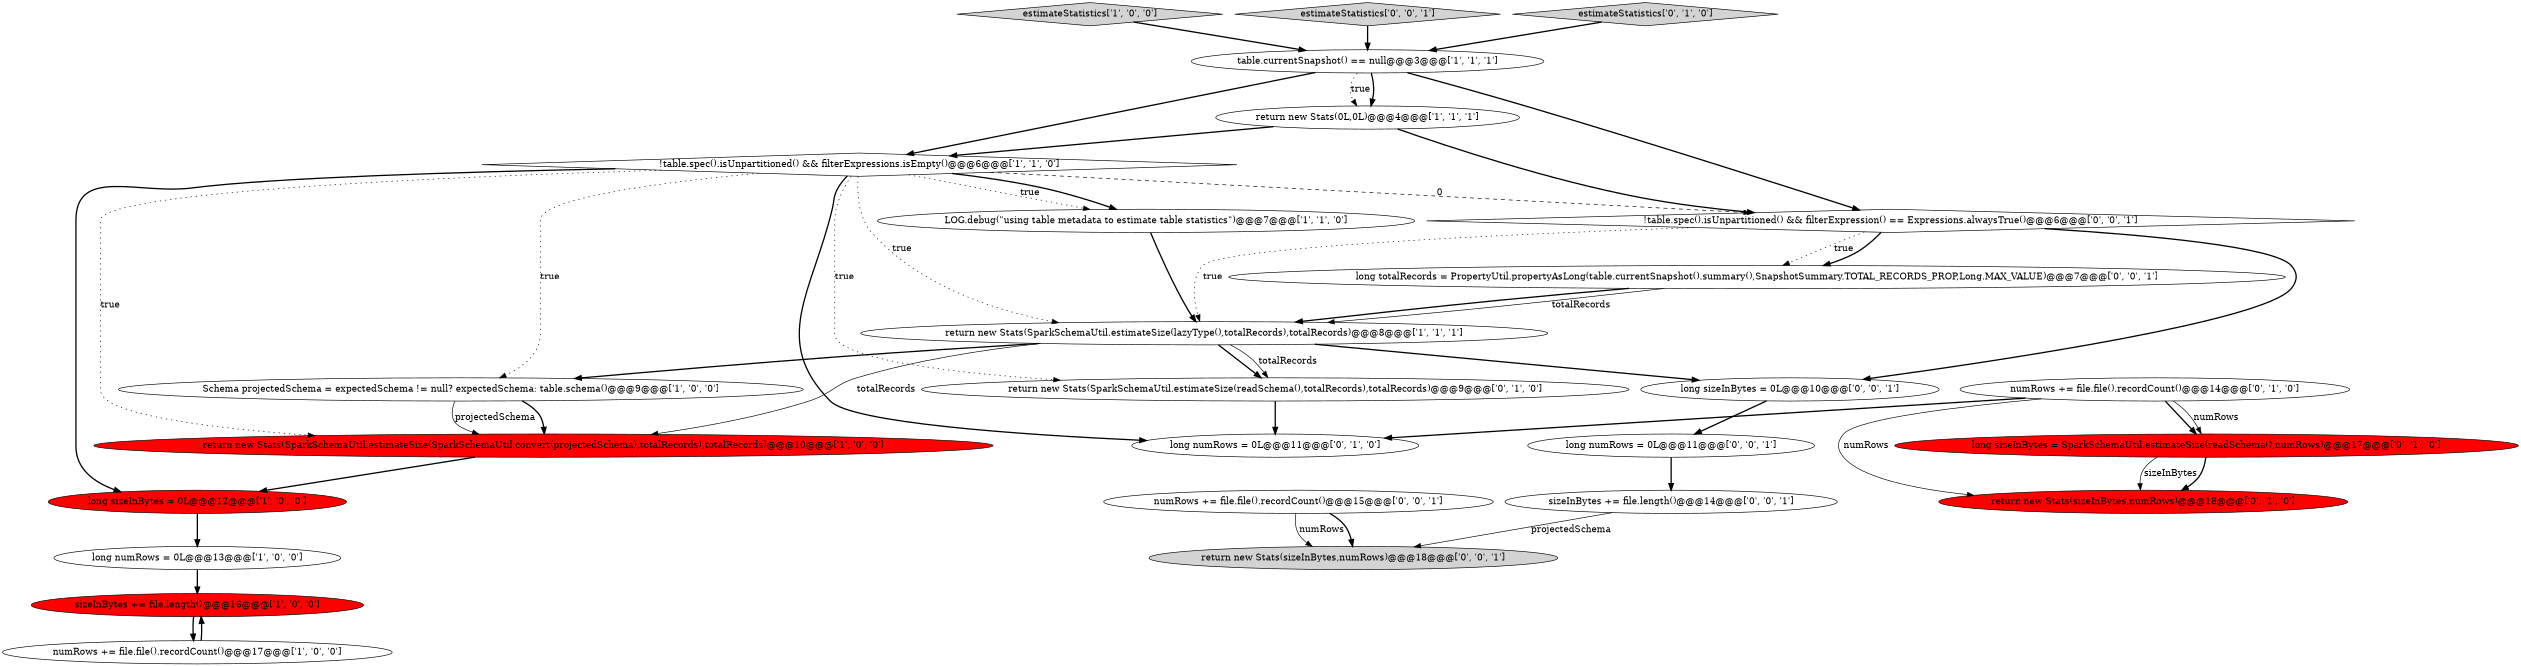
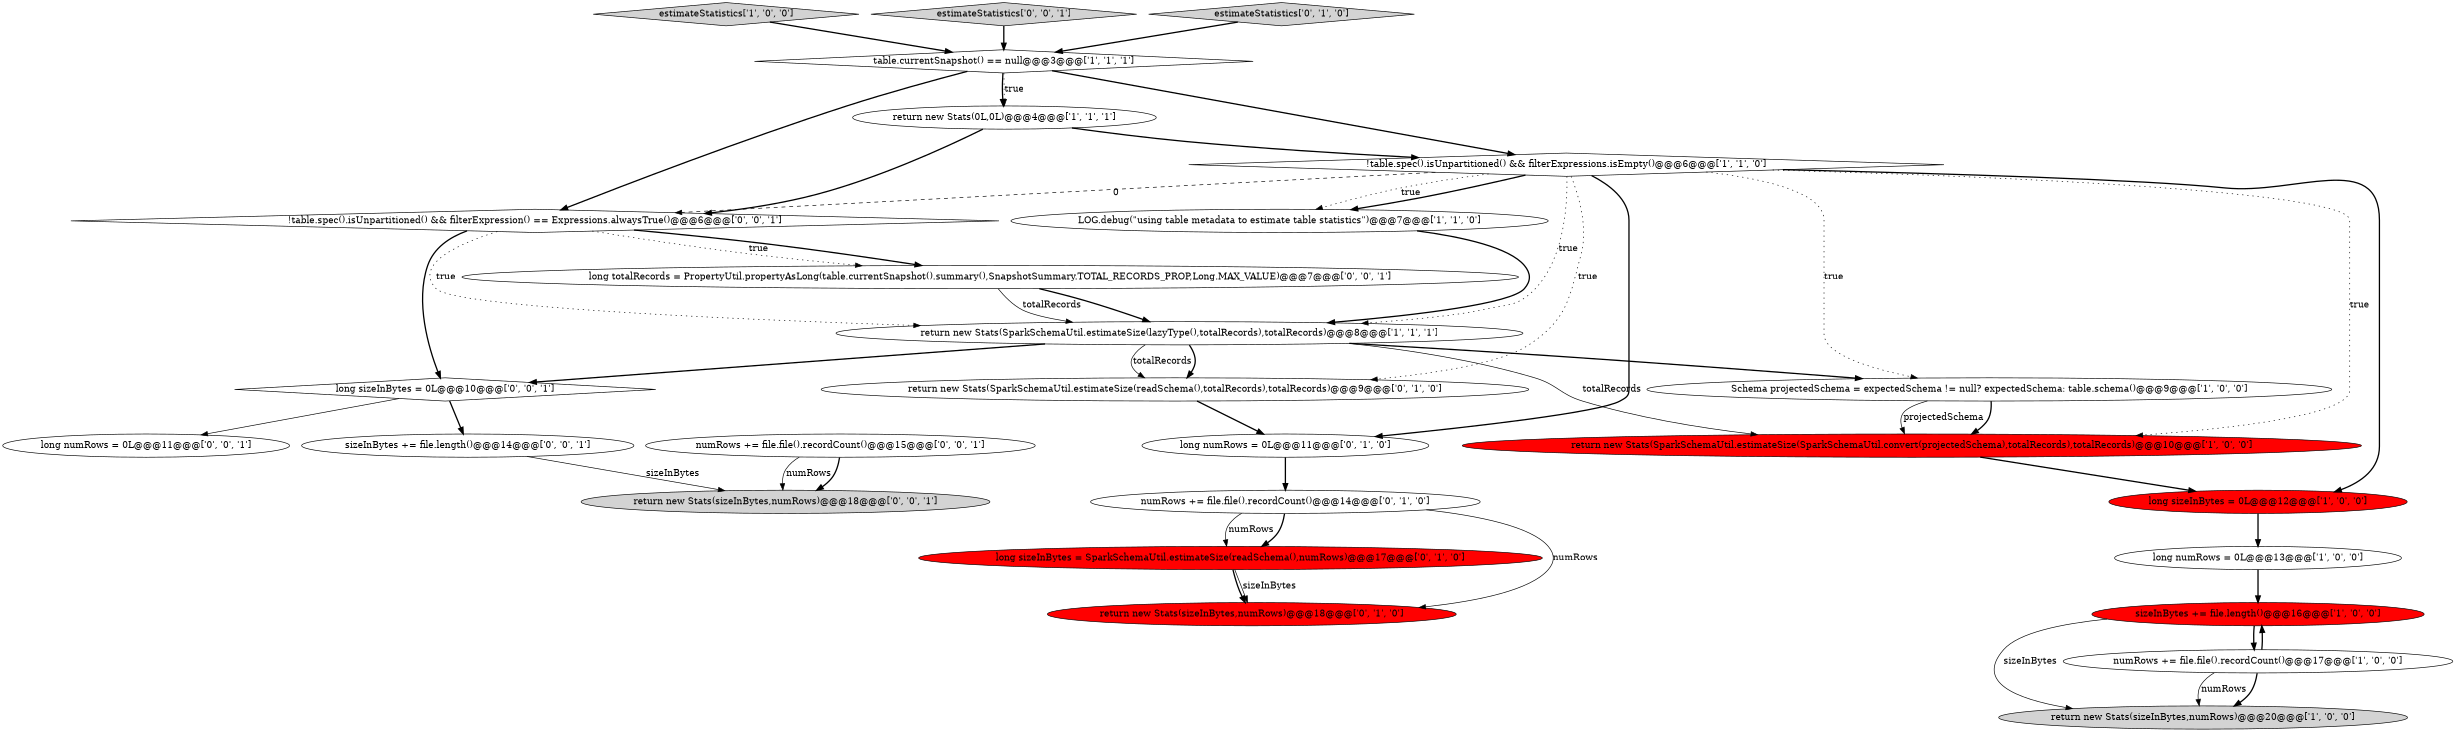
  digraph {
    node [fillcolor=white shape=ellipse style=filled]
    edge [style=bold]
    n1 [fillcolor=red label="return new Stats(SparkSchemaUtil.estimateSize(SparkSchemaUtil.convert(projectedSchema),totalRecords),totalRecords)@@@10@@@['1', '0', '0']"]
    n2 [fillcolor=red label="long sizeInBytes = 0L@@@12@@@['1', '0', '0']"]
    n3 [label="long numRows = 0L@@@13@@@['1', '0', '0']"]
    n4 [fillcolor=red label="sizeInBytes += file.length()@@@16@@@['1', '0', '0']"]
    n5 [label="numRows += file.file().recordCount()@@@17@@@['1', '0', '0']"]
+   n6 [fillcolor=lightgray label="return new Stats(sizeInBytes,numRows)@@@20@@@['1', '0', '0']"]
    n7 [label="long totalRecords = PropertyUtil.propertyAsLong(table.currentSnapshot().summary(),SnapshotSummary.TOTAL_RECORDS_PROP,Long.MAX_VALUE)@@@7@@@['0', '0', '1']"]
    n8 [label="return new Stats(SparkSchemaUtil.estimateSize(lazyType(),totalRecords),totalRecords)@@@8@@@['1', '1', '1']"]
-   n9 [label="long sizeInBytes = 0L@@@10@@@['0', '0', '1']"]
+   n9 [label="long sizeInBytes = 0L@@@10@@@['0', '0', '1']" shape=diamond]
    n10 [label="Schema projectedSchema = expectedSchema != null? expectedSchema: table.schema()@@@9@@@['1', '0', '0']"]
    n11 [label="return new Stats(SparkSchemaUtil.estimateSize(readSchema(),totalRecords),totalRecords)@@@9@@@['0', '1', '0']"]
    n12 [fillcolor=lightgray label="estimateStatistics['1', '0', '0']" shape=diamond]
-   n13 [label="table.currentSnapshot() == null@@@3@@@['1', '1', '1']"]
+   n13 [label="table.currentSnapshot() == null@@@3@@@['1', '1', '1']" shape=diamond]
    n14 [label="return new Stats(0L,0L)@@@4@@@['1', '1', '1']"]
    n15 [label="!table.spec().isUnpartitioned() && filterExpressions.isEmpty()@@@6@@@['1', '1', '0']" shape=diamond]
    n16 [label="!table.spec().isUnpartitioned() && filterExpression() == Expressions.alwaysTrue()@@@6@@@['0', '0', '1']" shape=diamond]
    n17 [label="long numRows = 0L@@@11@@@['0', '0', '1']"]
    n18 [label="sizeInBytes += file.length()@@@14@@@['0', '0', '1']"]
    n19 [label="numRows += file.file().recordCount()@@@14@@@['0', '1', '0']"]
    n20 [fillcolor=red label="return new Stats(sizeInBytes,numRows)@@@18@@@['0', '1', '0']"]
    n21 [fillcolor=red label="long sizeInBytes = SparkSchemaUtil.estimateSize(readSchema(),numRows)@@@17@@@['0', '1', '0']"]
    n22 [label="long numRows = 0L@@@11@@@['0', '1', '0']"]
    n23 [fillcolor=lightgray label="return new Stats(sizeInBytes,numRows)@@@18@@@['0', '0', '1']"]
    n24 [label="numRows += file.file().recordCount()@@@15@@@['0', '0', '1']"]
    n25 [fillcolor=lightgray label="estimateStatistics['0', '0', '1']" shape=diamond]
    n26 [label="LOG.debug(\"using table metadata to estimate table statistics\")@@@7@@@['1', '1', '0']"]
    n27 [fillcolor=lightgray label="estimateStatistics['0', '1', '0']" shape=diamond]
    n1 -> n2
    n2 -> n3
    n3 -> n4
    n4 -> n5
+   n4 -> n6 [label=sizeInBytes style=solid]
    n5 -> n4
+   n5 -> n6
+   n5 -> n6 [label=numRows style=solid]
    n7 -> n8
    n7 -> n8 [label=totalRecords style=solid]
    n8 -> n1 [label=totalRecords style=solid]
    n8 -> n9
    n8 -> n10
    n8 -> n11
    n8 -> n11 [label=totalRecords style=solid]
-   n9 -> n17
+   n9 -> n17 [style=solid]
    n10 -> n1
    n10 -> n1 [label=projectedSchema style=solid]
    n11 -> n22
    n12 -> n13
    n13 -> n14
    n13 -> n14 [label=true style=dotted]
    n13 -> n15
    n13 -> n16
    n14 -> n15
    n14 -> n16
    n15 -> n1 [label=true style=dotted]
    n15 -> n2
    n15 -> n8 [label=true style=dotted]
    n15 -> n10 [label=true style=dotted]
    n15 -> n11 [label=true style=dotted]
    n15 -> n16 [label=0 style=dashed]
    n15 -> n22
    n15 -> n26 [label=true style=dotted]
    n15 -> n26
    n16 -> n7 [label=true style=dotted]
    n16 -> n7
    n16 -> n8 [label=true style=dotted]
    n16 -> n9
-   n17 -> n18
-   n18 -> n23 [label=projectedSchema style=solid]
+   n9 -> n18
+   n18 -> n23 [label=sizeInBytes style=solid]
    n19 -> n20 [label=numRows style=solid]
    n19 -> n21
    n19 -> n21 [label=numRows style=solid]
    n21 -> n20 [label=sizeInBytes style=solid]
    n21 -> n20
-   n19 -> n22
+   n22 -> n19
    n24 -> n23 [label=numRows style=solid]
    n24 -> n23
    n25 -> n13
    n26 -> n8
    n27 -> n13
  }
